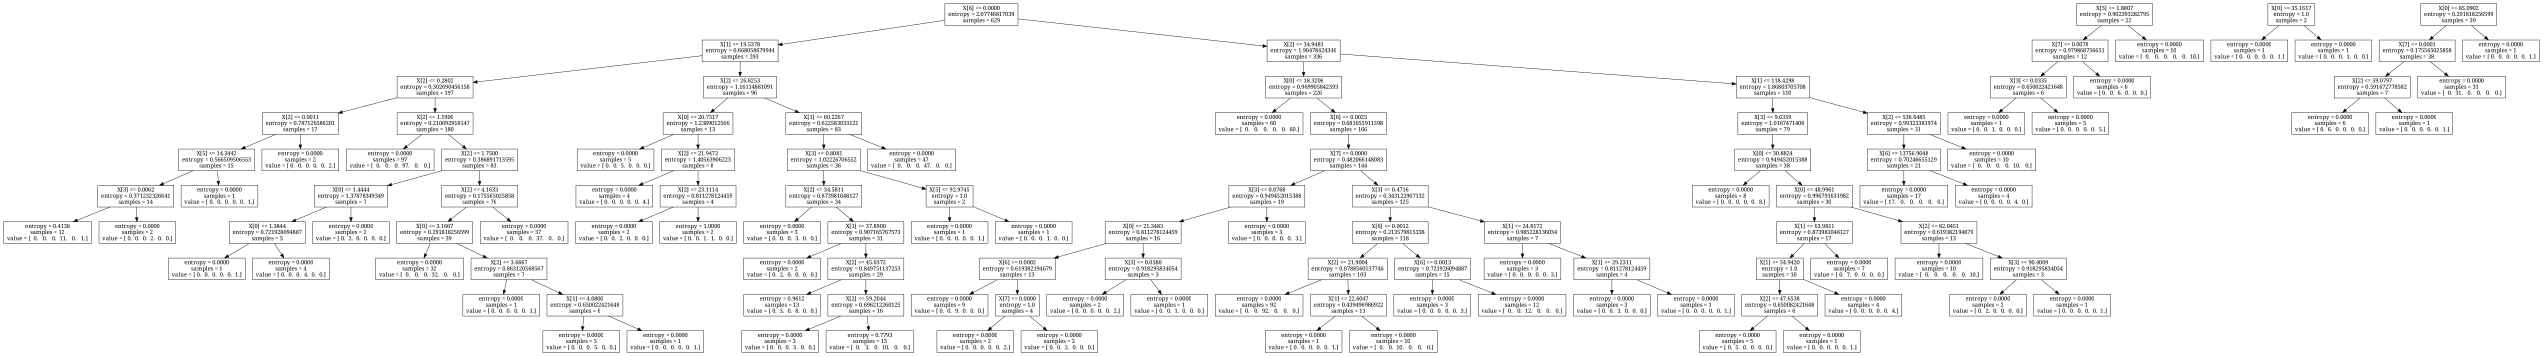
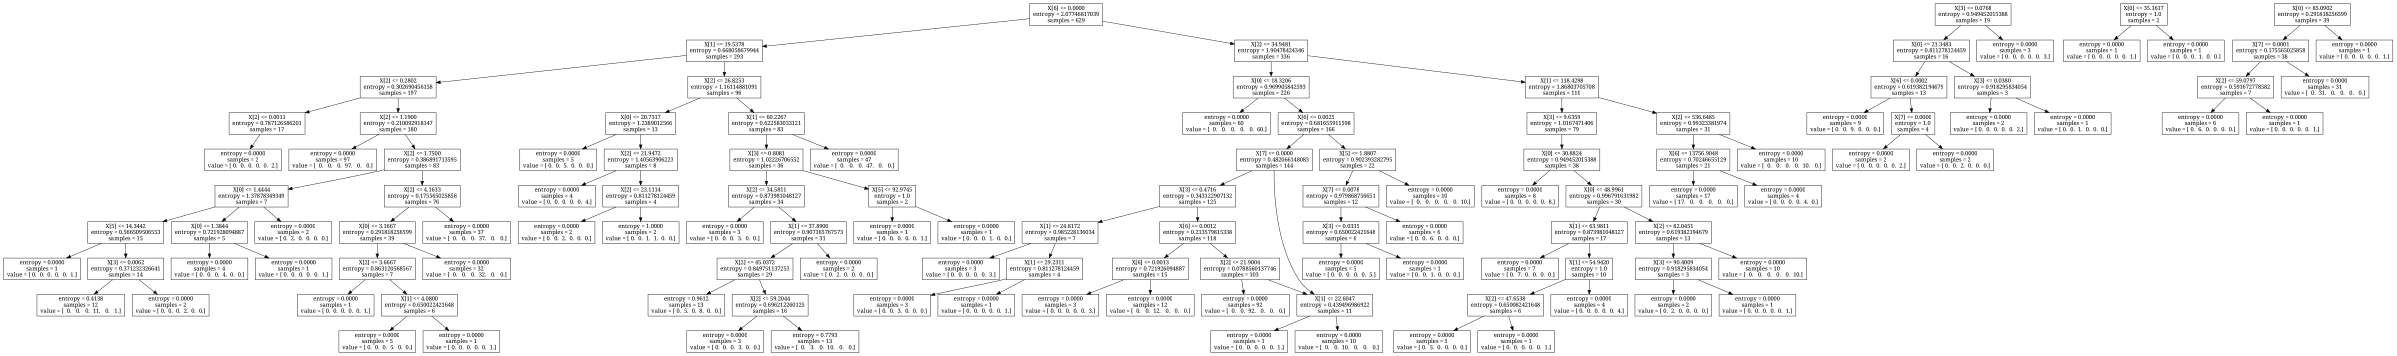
  digraph {
    fontname="Noto Serif"
    node [fontname="Noto Serif" shape=box]
    edge [fontname="Noto Serif"]
    n1 [label="X[6] <= 0.0000\nentropy = 2.07746817039\nsamples = 629"]
    n2 [label="X[1] <= 19.5378\nentropy = 0.668058679944\nsamples = 293"]
    n3 [label="X[2] <= 34.9481\nentropy = 1.90478424346\nsamples = 336"]
    n4 [label="X[2] <= 0.2802\nentropy = 0.302690456158\nsamples = 197"]
    n5 [label="X[2] <= 26.8253\nentropy = 1.16114881091\nsamples = 96"]
    n6 [label="X[0] <= 18.3206\nentropy = 0.969905842593\nsamples = 226"]
    n7 [label="X[1] <= 118.4298\nentropy = 1.86803705708\nsamples = 110"]
    n8 [label="X[2] <= 0.0011\nentropy = 0.787126586201\nsamples = 17"]
    n9 [label="X[2] <= 1.1900\nentropy = 0.210092918147\nsamples = 180"]
    n10 [label="X[0] <= 20.7317\nentropy = 1.2389012566\nsamples = 13"]
    n11 [label="X[1] <= 60.2267\nentropy = 0.622583033121\nsamples = 83"]
    n12 [label="X[5] <= 14.3442\nentropy = 0.566509506553\nsamples = 15"]
    n13 [label="entropy = 0.0000\nsamples = 2\nvalue = [ 0.  0.  0.  0.  0.  2.]"]
    n14 [label="entropy = 0.0000\nsamples = 97\nvalue = [  0.   0.   0.  97.   0.   0.]"]
    n15 [label="X[2] <= 1.7500\nentropy = 0.386891713595\nsamples = 83"]
    n16 [label="X[3] <= 0.0062\nentropy = 0.371232326641\nsamples = 14"]
    n17 [label="entropy = 0.0000\nsamples = 1\nvalue = [ 0.  0.  0.  0.  0.  1.]"]
    n18 [label="entropy = 0.4138\nsamples = 12\nvalue = [  0.   0.   0.  11.   0.   1.]"]
    n19 [label="entropy = 0.0000\nsamples = 2\nvalue = [ 0.  0.  0.  2.  0.  0.]"]
    n20 [label="X[0] <= 1.4444\nentropy = 1.37878349349\nsamples = 7"]
    n21 [label="X[2] <= 4.1633\nentropy = 0.175565025858\nsamples = 76"]
    n22 [label="X[0] <= 1.3844\nentropy = 0.721928094887\nsamples = 5"]
    n23 [label="entropy = 0.0000\nsamples = 2\nvalue = [ 0.  2.  0.  0.  0.  0.]"]
    n24 [label="X[0] <= 3.1667\nentropy = 0.291818256599\nsamples = 39"]
    n25 [label="entropy = 0.0000\nsamples = 37\nvalue = [  0.   0.   0.  37.   0.   0.]"]
    n26 [label="entropy = 0.0000\nsamples = 1\nvalue = [ 0.  0.  0.  0.  0.  1.]"]
    n27 [label="entropy = 0.0000\nsamples = 4\nvalue = [ 0.  0.  0.  4.  0.  0.]"]
    n28 [label="entropy = 0.0000\nsamples = 32\nvalue = [  0.   0.   0.  32.   0.   0.]"]
    n29 [label="X[2] <= 3.6667\nentropy = 0.863120568567\nsamples = 7"]
    n30 [label="entropy = 0.0000\nsamples = 1\nvalue = [ 0.  0.  0.  0.  0.  1.]"]
    n31 [label="X[1] <= 4.0800\nentropy = 0.650022421648\nsamples = 6"]
    n32 [label="entropy = 0.0000\nsamples = 5\nvalue = [ 0.  0.  0.  5.  0.  0.]"]
    n33 [label="entropy = 0.0000\nsamples = 1\nvalue = [ 0.  0.  0.  0.  0.  1.]"]
    n34 [label="entropy = 0.0000\nsamples = 5\nvalue = [ 0.  0.  5.  0.  0.  0.]"]
    n35 [label="X[2] <= 21.9472\nentropy = 1.40563906223\nsamples = 8"]
    n36 [label="X[3] <= 0.8081\nentropy = 1.02226706552\nsamples = 36"]
    n37 [label="entropy = 0.0000\nsamples = 47\nvalue = [  0.   0.   0.  47.   0.   0.]"]
    n38 [label="entropy = 0.0000\nsamples = 4\nvalue = [ 0.  0.  0.  0.  0.  4.]"]
    n39 [label="X[2] <= 23.1114\nentropy = 0.811278124459\nsamples = 4"]
    n40 [label="entropy = 0.0000\nsamples = 2\nvalue = [ 0.  0.  2.  0.  0.  0.]"]
    n41 [label="entropy = 1.0000\nsamples = 2\nvalue = [ 0.  0.  1.  1.  0.  0.]"]
    n42 [label="X[2] <= 34.5811\nentropy = 0.873981048127\nsamples = 34"]
    n43 [label="X[5] <= 92.9745\nentropy = 1.0\nsamples = 2"]
    n44 [label="entropy = 0.0000\nsamples = 3\nvalue = [ 0.  0.  0.  3.  0.  0.]"]
    n45 [label="X[1] <= 37.8900\nentropy = 0.907165767573\nsamples = 31"]
    n46 [label="entropy = 0.0000\nsamples = 1\nvalue = [ 0.  0.  0.  0.  0.  1.]"]
    n47 [label="entropy = 0.0000\nsamples = 1\nvalue = [ 0.  0.  0.  1.  0.  0.]"]
    n48 [label="entropy = 0.0000\nsamples = 2\nvalue = [ 0.  2.  0.  0.  0.  0.]"]
    n49 [label="X[2] <= 45.0372\nentropy = 0.849751137253\nsamples = 29"]
    n50 [label="entropy = 0.9612\nsamples = 13\nvalue = [ 0.  5.  0.  8.  0.  0.]"]
    n51 [label="X[2] <= 59.2044\nentropy = 0.696212260125\nsamples = 16"]
    n52 [label="entropy = 0.0000\nsamples = 3\nvalue = [ 0.  0.  0.  3.  0.  0.]"]
    n53 [label="entropy = 0.7793\nsamples = 13\nvalue = [  0.   3.   0.  10.   0.   0.]"]
    n54 [label="entropy = 0.0000\nsamples = 60\nvalue = [  0.   0.   0.   0.   0.  60.]"]
    n55 [label="X[6] <= 0.0025\nentropy = 0.681655911598\nsamples = 166"]
    n56 [label="X[3] <= 9.6359\nentropy = 1.0167471406\nsamples = 79"]
    n57 [label="X[2] <= 536.6485\nentropy = 0.99323381974\nsamples = 31"]
    n58 [label="X[7] <= 0.0000\nentropy = 0.482066148083\nsamples = 144"]
    n59 [label="X[5] <= 1.8807\nentropy = 0.902393282795\nsamples = 22"]
    n60 [label="X[3] <= 0.0768\nentropy = 0.949452015388\nsamples = 19"]
    n61 [label="X[3] <= 0.4716\nentropy = 0.343122907132\nsamples = 125"]
    n62 [label="X[7] <= 0.0078\nentropy = 0.979868756651\nsamples = 12"]
    n63 [label="entropy = 0.0000\nsamples = 10\nvalue = [  0.   0.   0.   0.   0.  10.]"]
    n64 [label="X[0] <= 21.3483\nentropy = 0.811278124459\nsamples = 16"]
    n65 [label="entropy = 0.0000\nsamples = 3\nvalue = [ 0.  0.  0.  0.  0.  3.]"]
    n66 [label="X[6] <= 0.0012\nentropy = 0.213579815338\nsamples = 118"]
    n67 [label="X[1] <= 24.8172\nentropy = 0.985228136034\nsamples = 7"]
    n68 [label="X[6] <= 0.0002\nentropy = 0.619382194679\nsamples = 13"]
    n69 [label="X[3] <= 0.0380\nentropy = 0.918295834054\nsamples = 3"]
    n70 [label="entropy = 0.0000\nsamples = 9\nvalue = [ 0.  0.  9.  0.  0.  0.]"]
    n71 [label="X[7] <= 0.0000\nentropy = 1.0\nsamples = 4"]
    n72 [label="entropy = 0.0000\nsamples = 2\nvalue = [ 0.  0.  0.  0.  0.  2.]"]
    n73 [label="entropy = 0.0000\nsamples = 1\nvalue = [ 0.  0.  1.  0.  0.  0.]"]
    n74 [label="entropy = 0.0000\nsamples = 2\nvalue = [ 0.  0.  0.  0.  0.  2.]"]
    n75 [label="entropy = 0.0000\nsamples = 2\nvalue = [ 0.  0.  2.  0.  0.  0.]"]
    n76 [label="X[2] <= 21.9004\nentropy = 0.0788560137746\nsamples = 103"]
    n77 [label="X[6] <= 0.0013\nentropy = 0.721926094887\nsamples = 15"]
    n78 [label="entropy = 0.0000\nsamples = 3\nvalue = [ 0.  0.  0.  0.  0.  3.]"]
    n79 [label="X[1] <= 29.2311\nentropy = 0.811278124459\nsamples = 4"]
    n80 [label="entropy = 0.0000\nsamples = 92\nvalue = [  0.   0.  92.   0.   0.   0.]"]
    n81 [label="X[1] <= 22.6047\nentropy = 0.439496986922\nsamples = 11"]
    n82 [label="entropy = 0.0000\nsamples = 3\nvalue = [ 0.  0.  0.  0.  0.  3.]"]
    n83 [label="entropy = 0.0000\nsamples = 12\nvalue = [  0.   0.  12.   0.   0.   0.]"]
    n84 [label="entropy = 0.0000\nsamples = 1\nvalue = [ 0.  0.  0.  0.  0.  1.]"]
    n85 [label="entropy = 0.0000\nsamples = 10\nvalue = [  0.   0.  10.   0.   0.   0.]"]
    n86 [label="entropy = 0.0000\nsamples = 3\nvalue = [ 0.  0.  3.  0.  0.  0.]"]
    n87 [label="entropy = 0.0000\nsamples = 1\nvalue = [ 0.  0.  0.  0.  0.  1.]"]
    n88 [label="X[3] <= 0.0335\nentropy = 0.650022421648\nsamples = 6"]
    n89 [label="entropy = 0.0000\nsamples = 6\nvalue = [ 0.  0.  6.  0.  0.  0.]"]
    n90 [label="entropy = 0.0000\nsamples = 1\nvalue = [ 0.  0.  1.  0.  0.  0.]"]
    n91 [label="entropy = 0.0000\nsamples = 5\nvalue = [ 0.  0.  0.  0.  0.  5.]"]
    n92 [label="X[0] <= 30.8824\nentropy = 0.949452015388\nsamples = 38"]
    n93 [label="X[6] <= 13756.9048\nentropy = 0.70246655129\nsamples = 21"]
    n94 [label="entropy = 0.0000\nsamples = 10\nvalue = [  0.   0.   0.   0.  10.   0.]"]
    n95 [label="entropy = 0.0000\nsamples = 8\nvalue = [ 0.  0.  0.  0.  0.  8.]"]
    n96 [label="X[0] <= 48.9961\nentropy = 0.996791631982\nsamples = 30"]
    n97 [label="X[0] <= 35.1617\nentropy = 1.0\nsamples = 2"]
    n98 [label="entropy = 0.0000\nsamples = 1\nvalue = [ 0.  0.  0.  0.  0.  1.]"]
    n99 [label="entropy = 0.0000\nsamples = 1\nvalue = [ 0.  0.  0.  1.  0.  0.]"]
    n100 [label="X[0] <= 85.0902\nentropy = 0.291818256599\nsamples = 39"]
    n101 [label="X[7] <= 0.0001\nentropy = 0.175565025858\nsamples = 38"]
    n102 [label="entropy = 0.0000\nsamples = 1\nvalue = [ 0.  0.  0.  0.  0.  1.]"]
    n103 [label="X[2] <= 59.0797\nentropy = 0.591672778582\nsamples = 7"]
    n104 [label="entropy = 0.0000\nsamples = 31\nvalue = [  0.  31.   0.   0.   0.   0.]"]
    n105 [label="entropy = 0.0000\nsamples = 6\nvalue = [ 0.  6.  0.  0.  0.  0.]"]
    n106 [label="entropy = 0.0000\nsamples = 1\nvalue = [ 0.  0.  0.  0.  0.  1.]"]
    n107 [label="X[1] <= 63.9811\nentropy = 0.873981048127\nsamples = 17"]
    n108 [label="X[2] <= 82.0451\nentropy = 0.619382194679\nsamples = 13"]
    n109 [label="X[1] <= 54.9420\nentropy = 1.0\nsamples = 10"]
    n110 [label="entropy = 0.0000\nsamples = 7\nvalue = [ 0.  7.  0.  0.  0.  0.]"]
    n111 [label="entropy = 0.0000\nsamples = 10\nvalue = [  0.   0.   0.   0.   0.  10.]"]
    n112 [label="X[3] <= 90.4009\nentropy = 0.918295834054\nsamples = 3"]
    n113 [label="X[2] <= 47.6538\nentropy = 0.650082421648\nsamples = 6"]
    n114 [label="entropy = 0.0000\nsamples = 4\nvalue = [ 0.  0.  0.  0.  0.  4.]"]
    n115 [label="entropy = 0.0000\nsamples = 5\nvalue = [ 0.  5.  0.  0.  0.  0.]"]
    n116 [label="entropy = 0.0000\nsamples = 1\nvalue = [ 0.  0.  0.  0.  0.  1.]"]
    n117 [label="entropy = 0.0000\nsamples = 2\nvalue = [ 0.  2.  0.  0.  0.  0.]"]
    n118 [label="entropy = 0.0000\nsamples = 1\nvalue = [ 0.  0.  0.  0.  0.  1.]"]
    n119 [label="entropy = 0.0000\nsamples = 17\nvalue = [ 17.   0.   0.   0.   0.   0.]"]
    n120 [label="entropy = 0.0000\nsamples = 4\nvalue = [ 0.  0.  0.  0.  4.  0.]"]
    n1 -> n2
    n1 -> n3
    n2 -> n4
    n2 -> n5
    n3 -> n6
    n3 -> n7
    n4 -> n8
    n4 -> n9
    n5 -> n10
    n5 -> n11
    n6 -> n54
    n6 -> n55
    n7 -> n56
    n7 -> n57
-   n8 -> n12
+   n20 -> n12
    n8 -> n13
    n9 -> n14
    n9 -> n15
    n10 -> n34
    n10 -> n35
    n11 -> n36
    n11 -> n37
    n12 -> n16
    n12 -> n17
    n15 -> n20
    n15 -> n21
    n16 -> n18
    n16 -> n19
    n20 -> n22
    n20 -> n23
    n21 -> n24
    n21 -> n25
    n22 -> n26
    n22 -> n27
    n24 -> n28
    n24 -> n29
    n29 -> n30
    n29 -> n31
    n31 -> n32
    n31 -> n33
    n35 -> n38
    n35 -> n39
    n36 -> n42
    n36 -> n43
    n39 -> n40
    n39 -> n41
    n42 -> n44
    n42 -> n45
    n43 -> n46
    n43 -> n47
    n45 -> n48
    n45 -> n49
    n49 -> n50
    n49 -> n51
    n51 -> n52
    n51 -> n53
    n55 -> n58
+   n55 -> n59
    n56 -> n92
    n57 -> n93
    n57 -> n94
-   n58 -> n60
+   n58 -> n81
    n58 -> n61
    n59 -> n62
    n59 -> n63
    n60 -> n64
    n60 -> n65
    n61 -> n66
    n61 -> n67
    n62 -> n88
    n62 -> n89
    n64 -> n68
    n64 -> n69
    n66 -> n76
    n66 -> n77
    n67 -> n78
    n67 -> n79
    n68 -> n70
    n68 -> n71
    n69 -> n72
    n69 -> n73
    n71 -> n74
    n71 -> n75
    n76 -> n80
    n76 -> n81
    n77 -> n82
    n77 -> n83
    n79 -> n86
    n79 -> n87
    n81 -> n84
    n81 -> n85
    n88 -> n90
    n88 -> n91
    n92 -> n95
    n92 -> n96
    n93 -> n119
    n93 -> n120
    n96 -> n107
    n96 -> n108
    n97 -> n98
    n97 -> n99
    n100 -> n101
    n100 -> n102
    n101 -> n103
    n101 -> n104
    n103 -> n105
    n103 -> n106
    n107 -> n109
    n107 -> n110
    n108 -> n111
    n108 -> n112
    n109 -> n113
    n109 -> n114
    n112 -> n117
    n112 -> n118
    n113 -> n115
    n113 -> n116
  }
